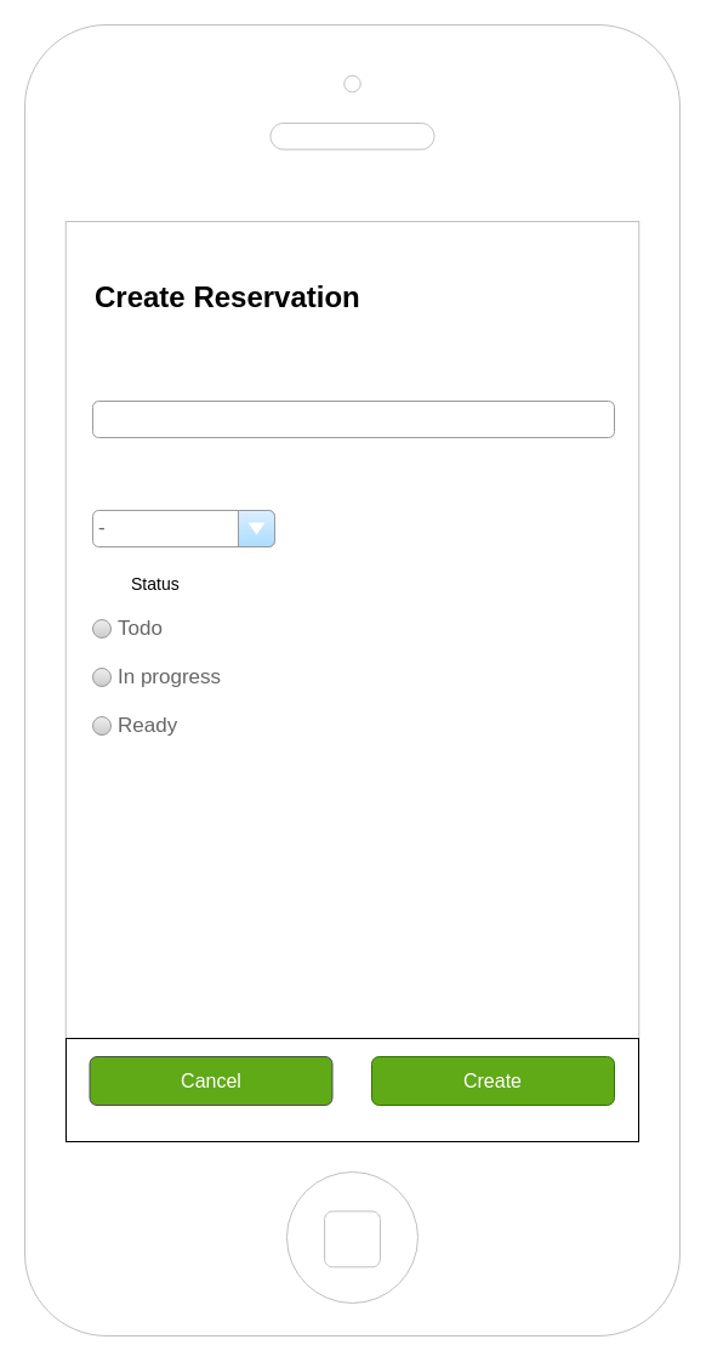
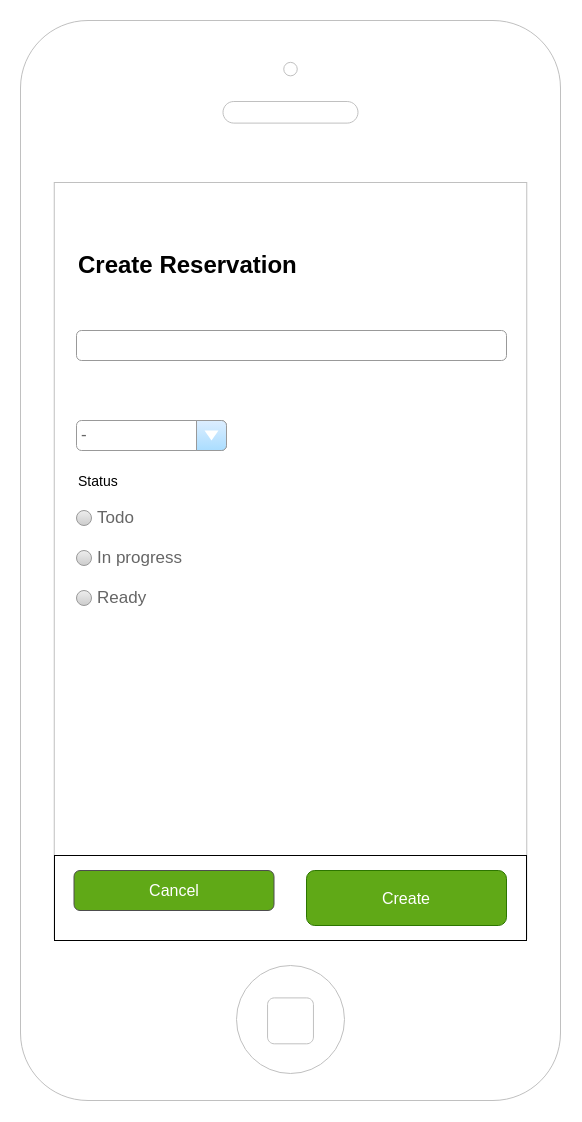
  <mxCell id="0" />
  <mxCell id="1" parent="0" />
  <mxCell id="2" value="" style="html=1;verticalLabelPosition=bottom;labelBackgroundColor=#ffffff;verticalAlign=top;shadow=0;dashed=0;strokeWidth=1;shape=mxgraph.ios7.misc.iphone;strokeColor=#c0c0c0;movable=0;resizable=0;rotatable=0;deletable=0;editable=0;connectable=0;" parent="1" vertex="1"><mxGeometry x="20" y="20" width="540" height="1080" as="geometry" /></mxCell>
  <mxCell id="3" value="" style="rounded=0;whiteSpace=wrap;html=1;" vertex="1" parent="1"><mxGeometry x="54" y="855" width="472" height="85" as="geometry" /></mxCell>
- <mxCell id="4" value="&lt;h1&gt;Create Reservation&lt;/h1&gt;" style="text;html=1;align=left;verticalAlign=middle;resizable=0;points=[];autosize=1;" parent="1" vertex="1"><mxGeometry x="76" y="220" width="230" height="50" as="geometry" /></mxCell>
+ <mxCell id="4" value="&lt;h1&gt;Create Reservation&lt;/h1&gt;" style="text;html=1;align=left;verticalAlign=middle;resizable=0;points=[];autosize=1;" parent="1" vertex="1"><mxGeometry x="76" y="240" width="230" height="50" as="geometry" /></mxCell>
  <mxCell id="5" value="" style="html=1;shadow=0;dashed=0;shape=mxgraph.bootstrap.rrect;rSize=5;fillColor=none;strokeColor=#999999;align=left;spacing=15;fontSize=14;fontColor=#6C767D;" parent="1" vertex="1"><mxGeometry x="76" y="330" width="430" height="30" as="geometry" /></mxCell>
  <mxCell id="6" value="-" style="strokeWidth=1;shadow=0;dashed=0;align=center;html=1;shape=mxgraph.mockup.forms.comboBox;strokeColor=#999999;fillColor=#ddeeff;align=left;fillColor2=#aaddff;mainText=;fontColor=#666666;fontSize=17;spacingLeft=3;" parent="1" vertex="1"><mxGeometry x="76" y="420" width="150" height="30" as="geometry" /></mxCell>
- <mxCell id="7" value="Status" style="fillColor=none;strokeColor=none;align=left;fontSize=14;" parent="1" vertex="1"><mxGeometry x="106" y="460" width="260" height="40" as="geometry" /></mxCell>
+ <mxCell id="7" value="Status" style="fillColor=none;strokeColor=none;align=left;fontSize=14;" parent="1" vertex="1"><mxGeometry x="76" y="460" width="260" height="40" as="geometry" /></mxCell>
  <mxCell id="8" value="Todo" style="shape=ellipse;fillColor=#eeeeee;strokeColor=#999999;gradientColor=#cccccc;html=1;align=left;spacingLeft=4;fontSize=17;fontColor=#666666;labelPosition=right;shadow=0;" parent="1" vertex="1"><mxGeometry x="76" y="510" width="15" height="15" as="geometry" /></mxCell>
  <mxCell id="9" value="In progress" style="shape=ellipse;fillColor=#eeeeee;strokeColor=#999999;gradientColor=#cccccc;html=1;align=left;spacingLeft=4;fontSize=17;fontColor=#666666;labelPosition=right;shadow=0;" parent="1" vertex="1"><mxGeometry x="76" y="550" width="15" height="15" as="geometry" /></mxCell>
  <mxCell id="10" value="Ready" style="shape=ellipse;fillColor=#eeeeee;strokeColor=#999999;gradientColor=#cccccc;html=1;align=left;spacingLeft=4;fontSize=17;fontColor=#666666;labelPosition=right;shadow=0;" parent="1" vertex="1"><mxGeometry x="76" y="590" width="15" height="15" as="geometry" /></mxCell>
- <mxCell id="11" value="&lt;font style=&quot;font-size: 16px&quot;&gt;Create&lt;/font&gt;" style="rounded=1;html=1;shadow=0;dashed=0;whiteSpace=wrap;fontSize=10;fillColor=#60a917;align=center;strokeColor=#2D7600;fontColor=#ffffff;" parent="1" vertex="1"><mxGeometry x="306" y="870" width="200" height="40" as="geometry" /></mxCell>
+ <mxCell id="11" value="&lt;font style=&quot;font-size: 16px&quot;&gt;Create&lt;/font&gt;" style="rounded=1;html=1;shadow=0;dashed=0;whiteSpace=wrap;fontSize=10;fillColor=#60a917;align=center;strokeColor=#2D7600;fontColor=#ffffff;" parent="1" vertex="1"><mxGeometry x="306" y="870" width="200" height="55" as="geometry" /></mxCell>
  <mxCell id="12" value="&lt;font style=&quot;font-size: 16px&quot;&gt;Cancel&lt;/font&gt;" style="rounded=1;html=1;shadow=0;dashed=0;whiteSpace=wrap;fontSize=10;fillColor=#60a917;align=center;strokeColor=#4D4D4D;fontColor=#ffffff;" parent="1" vertex="1"><mxGeometry x="73.5" y="870" width="200" height="40" as="geometry" /></mxCell>
